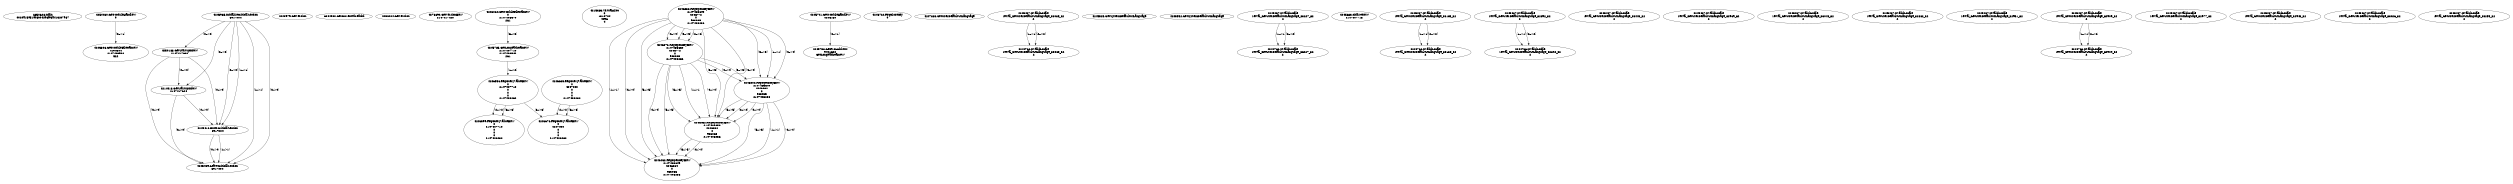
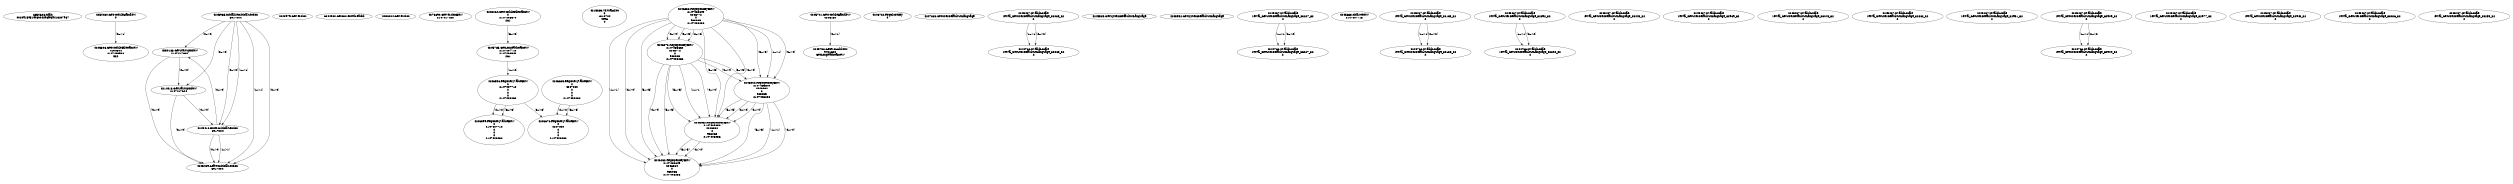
  digraph {
    n1 [label="6850628.main\n0020a15e51eb8c04296fe6a4132c7987"]
    n2 [label="4254480.GetModuleHandleW\n0"]
    n3 [label="4243306.GetModuleFileNameW\n4194304\n2147408904\n522"]
    n4 [label="4243965.InitializeCriticalSection\n6917004"]
    n5 [label="4250188.GetStartupInfoW\n2147417660"]
    n6 [label="4214413.GetStartupInfoW\n2147417624"]
    n7 [label="4245418.EnterCriticalSection\n6917004"]
    n8 [label="4245469.LeaveCriticalSection\n6917004"]
    n9 [label="4243979.GetVersion\n"]
    n10 [label="6844580.GetCurrentThreadId\n"]
    n11 [label="4250204.GetVersion\n"]
    n12 [label="4276690.GetVersionExW\n2147417420"]
    n13 [label="4248064.GetModuleFileNameW\n0\n2147408370\n261"]
    n14 [label="4245785.GetLongPathNameW\n2147407710\n2147406542\n261"]
    n15 [label="4246556.RegQueryValueExW\n0\n2147407710\n0\n0\n0\n2147408232"]
    n16 [label="4215383.VirtualAlloc\n0\n1310704\n4096\n4"]
    n17 [label="4246338.RegOpenKeyExW\n2147483649\n4246772\n0\n983065\n2147408236"]
    n18 [label="4246372.RegOpenKeyExW\n2147483650\n4246772\n0\n983065\n2147408236"]
    n19 [label="4246402.RegOpenKeyExW\n2147483649\n4246832\n0\n983065\n2147408236"]
    n20 [label="4246432.RegOpenKeyExW\n2147483650\n4246832\n0\n983065\n2147408236"]
    n21 [label="4246462.RegOpenKeyExW\n2147483649\n4246884\n0\n983065\n2147408236"]
    n22 [label="4245741.GetModuleHandleW\n4246160"]
    n23 [label="4245758.GetProcAddress\n9441320\nGetLongPathNameW"]
    n24 [label="4246599.RegQueryValueExW\n0\n2147407710\n0\n0\n0\n2147408232"]
    n25 [label="4246676.RegQueryValueExW\n0\n4247000\n0\n0\n0\n2147408232"]
    n26 [label="4246635.RegQueryValueExW\n0\n4247000\n0\n0\n0\n2147408232"]
    n27 [label="4246722.RegCloseKey\n0"]
    n28 [label="4247883.GetUserDefaultUILanguage\n"]
    n29 [label="4245487.IsValidLocale\nretval_GetUserDefaultUILanguage_33085_32\n2"]
    n30 [label="4244766.IsValidLocale\nretval_GetUserDefaultUILanguage_33085_32\n2"]
    n31 [label="4245525.GetSystemDefaultUILanguage\n"]
    n32 [label="4245552.GetSystemDefaultUILanguage\n"]
    n33 [label="4245487.IsValidLocale\nretval_GetUserDefaultUILanguage_33227_32\n2"]
    n34 [label="4244766.IsValidLocale\nretval_GetUserDefaultUILanguage_33227_32\n2"]
    n35 [label="4245683.CharNextW\n2147407716"]
    n36 [label="4245487.IsValidLocale\nretval_GetUserDefaultUILanguage_33135_32\n2"]
    n37 [label="4244766.IsValidLocale\nretval_GetUserDefaultUILanguage_33135_32\n2"]
    n38 [label="4245487.IsValidLocale\nretval_GetUserDefaultUILanguage_32892_32\n2"]
    n39 [label="4244766.IsValidLocale\nretval_GetUserDefaultUILanguage_32892_32\n2"]
    n40 [label="4245487.IsValidLocale\nretval_GetUserDefaultUILanguage_33443_32\n2"]
    n41 [label="4245487.IsValidLocale\nretval_GetUserDefaultUILanguage_32969_32\n2"]
    n42 [label="4245487.IsValidLocale\nretval_GetUserDefaultUILanguage_33048_32\n2"]
    n43 [label="4245487.IsValidLocale\nretval_GetUserDefaultUILanguage_32882_32\n2"]
    n44 [label="4245487.IsValidLocale\nretval_GetUserDefaultUILanguage_32951_32\n2"]
    n45 [label="4245487.IsValidLocale\nretval_GetUserDefaultUILanguage_32909_32\n2"]
    n46 [label="4244766.IsValidLocale\nretval_GetUserDefaultUILanguage_32909_32\n2"]
    n47 [label="4245487.IsValidLocale\nretval_GetUserDefaultUILanguage_32977_32\n2"]
    n48 [label="4245487.IsValidLocale\nretval_GetUserDefaultUILanguage_32943_32\n2"]
    n49 [label="4245487.IsValidLocale\nretval_GetUserDefaultUILanguage_33026_32\n2"]
    n50 [label="4245487.IsValidLocale\nretval_GetUserDefaultUILanguage_33255_32\n2"]
    n2 -> n3 [label="(0-->1)"]
    n4 -> n5 [label="(0-->0)"]
    n4 -> n6 [label="(0-->0)"]
    n4 -> n7 [label="(1-->1)"]
    n4 -> n7 [label="(0-->0)"]
    n4 -> n8 [label="(1-->1)"]
    n4 -> n8 [label="(0-->0)"]
    n5 -> n6 [label="(0-->0)"]
-   n5 -> n7 [label="(0-->0)"]
+   n7 -> n5 [label="(0-->0)"]
    n5 -> n8 [label="(0-->0)"]
    n6 -> n7 [label="(0-->0)"]
    n6 -> n8 [label="(0-->0)"]
    n7 -> n8 [label="(1-->1)"]
    n7 -> n8 [label="(0-->0)"]
    n13 -> n14 [label="(3-->3)"]
    n14 -> n15 [label="(1-->2)"]
    n15 -> n24 [label="(2-->2)"]
    n15 -> n24 [label="(6-->6)"]
    n15 -> n25 [label="(6-->6)"]
    n17 -> n18 [label="(2-->2)"]
    n17 -> n18 [label="(4-->4)"]
    n17 -> n18 [label="(5-->5)"]
    n17 -> n19 [label="(1-->1)"]
    n17 -> n19 [label="(4-->4)"]
    n17 -> n19 [label="(5-->5)"]
    n17 -> n20 [label="(4-->4)"]
    n17 -> n20 [label="(5-->5)"]
    n17 -> n21 [label="(1-->1)"]
    n17 -> n21 [label="(4-->4)"]
    n17 -> n21 [label="(5-->5)"]
    n18 -> n19 [label="(4-->4)"]
    n18 -> n19 [label="(5-->5)"]
    n18 -> n20 [label="(1-->1)"]
    n18 -> n20 [label="(4-->4)"]
    n18 -> n20 [label="(5-->5)"]
    n18 -> n21 [label="(4-->4)"]
    n18 -> n21 [label="(5-->5)"]
    n19 -> n20 [label="(2-->2)"]
    n19 -> n20 [label="(4-->4)"]
    n19 -> n20 [label="(5-->5)"]
    n19 -> n21 [label="(1-->1)"]
    n19 -> n21 [label="(4-->4)"]
    n19 -> n21 [label="(5-->5)"]
    n20 -> n21 [label="(4-->4)"]
    n20 -> n21 [label="(5-->5)"]
    n22 -> n23 [label="(0-->1)"]
    n26 -> n25 [label="(2-->2)"]
    n26 -> n25 [label="(6-->6)"]
    n29 -> n30 [label="(1-->1)"]
    n29 -> n30 [label="(2-->2)"]
    n33 -> n34 [label="(1-->1)"]
    n33 -> n34 [label="(2-->2)"]
    n36 -> n37 [label="(1-->1)"]
    n36 -> n37 [label="(2-->2)"]
    n38 -> n39 [label="(1-->1)"]
    n38 -> n39 [label="(2-->2)"]
    n45 -> n46 [label="(1-->1)"]
    n45 -> n46 [label="(2-->2)"]
  }
